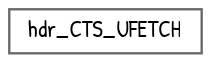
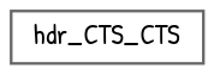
  digraph {
    rankdir=LR
    fontname="Patrick Hand"
-   n1 [color=grey40 fillcolor=white fontname="Patrick Hand" fontsize=10 height=0.2 label=hdr_CTS_UFETCH shape=box style=filled width=0.4]
+   n1 [color=grey40 fillcolor=white fontname="Patrick Hand" fontsize=10 height=0.2 label=hdr_CTS_CTS shape=box style=filled width=0.4]
  }
